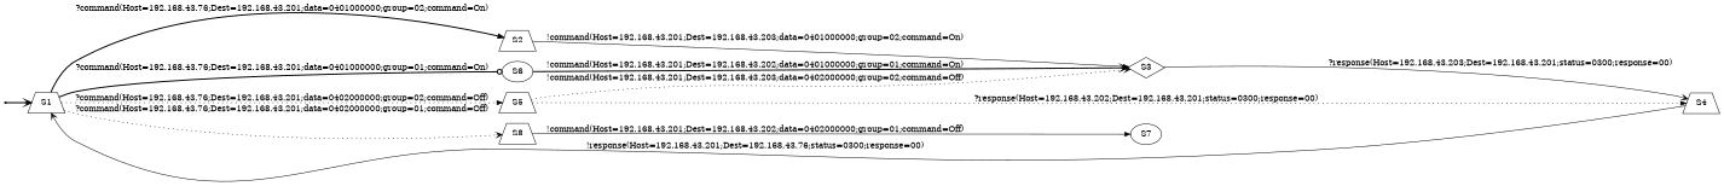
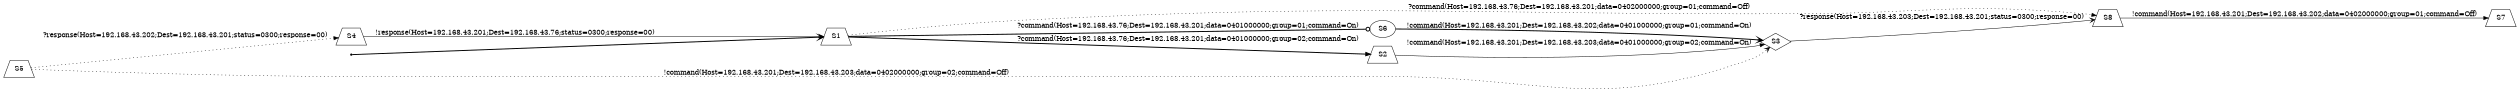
  digraph {
    rankdir=LR
    node [shape=trapezium]
    edge [arrowhead=normal style=bold]
    S00 [shape=point]
    n2 [label=S1]
    n3 [label=S2]
    n4 [label=S5]
    n5 [label=S6 shape=ellipse]
    n6 [label=S8]
    n7 [label=S3 shape=diamond]
    n8 [label=S4]
-   n9 [label=S7 shape=ellipse]
+   n9 [label=S7]
    S00 -> n2 [arrowhead=vee]
    n2 -> n3 [label="?command(Host=192.168.43.76;Dest=192.168.43.201;data=0401000000;group=02;command=On)"]
-   n2 -> n4 [label="?command(Host=192.168.43.76;Dest=192.168.43.201;data=0402000000;group=02;command=Off)" style=dotted]
    n2 -> n5 [arrowhead=odot label="?command(Host=192.168.43.76;Dest=192.168.43.201;data=0401000000;group=01;command=On)"]
-   n2 -> n6 [arrowhead=vee label="?command(Host=192.168.43.76;Dest=192.168.43.201;data=0402000000;group=01;command=Off)" style=dotted]
+   n2 -> n6 [label="?command(Host=192.168.43.76;Dest=192.168.43.201;data=0402000000;group=01;command=Off)" style=dotted]
    n3 -> n7 [label="!command(Host=192.168.43.201;Dest=192.168.43.203;data=0401000000;group=02;command=On)" style=solid]
    n4 -> n7 [arrowhead=vee label="!command(Host=192.168.43.201;Dest=192.168.43.203;data=0402000000;group=02;command=Off)" style=dotted]
    n4 -> n8 [label="?response(Host=192.168.43.202;Dest=192.168.43.201;status=0300;response=00)" style=dotted]
    n5 -> n7 [arrowhead=vee label="!command(Host=192.168.43.201;Dest=192.168.43.202;data=0401000000;group=01;command=On)"]
    n6 -> n9 [label="!command(Host=192.168.43.201;Dest=192.168.43.202;data=0402000000;group=01;command=Off)" style=solid]
-   n7 -> n8 [arrowhead=vee label="?response(Host=192.168.43.203;Dest=192.168.43.201;status=0300;response=00)" style=solid]
+   n7 -> n6 [arrowhead=vee label="?response(Host=192.168.43.203;Dest=192.168.43.201;status=0300;response=00)" style=solid]
    n8 -> n2 [arrowhead=vee label="!response(Host=192.168.43.201;Dest=192.168.43.76;status=0300;response=00)" style=solid]
  }
